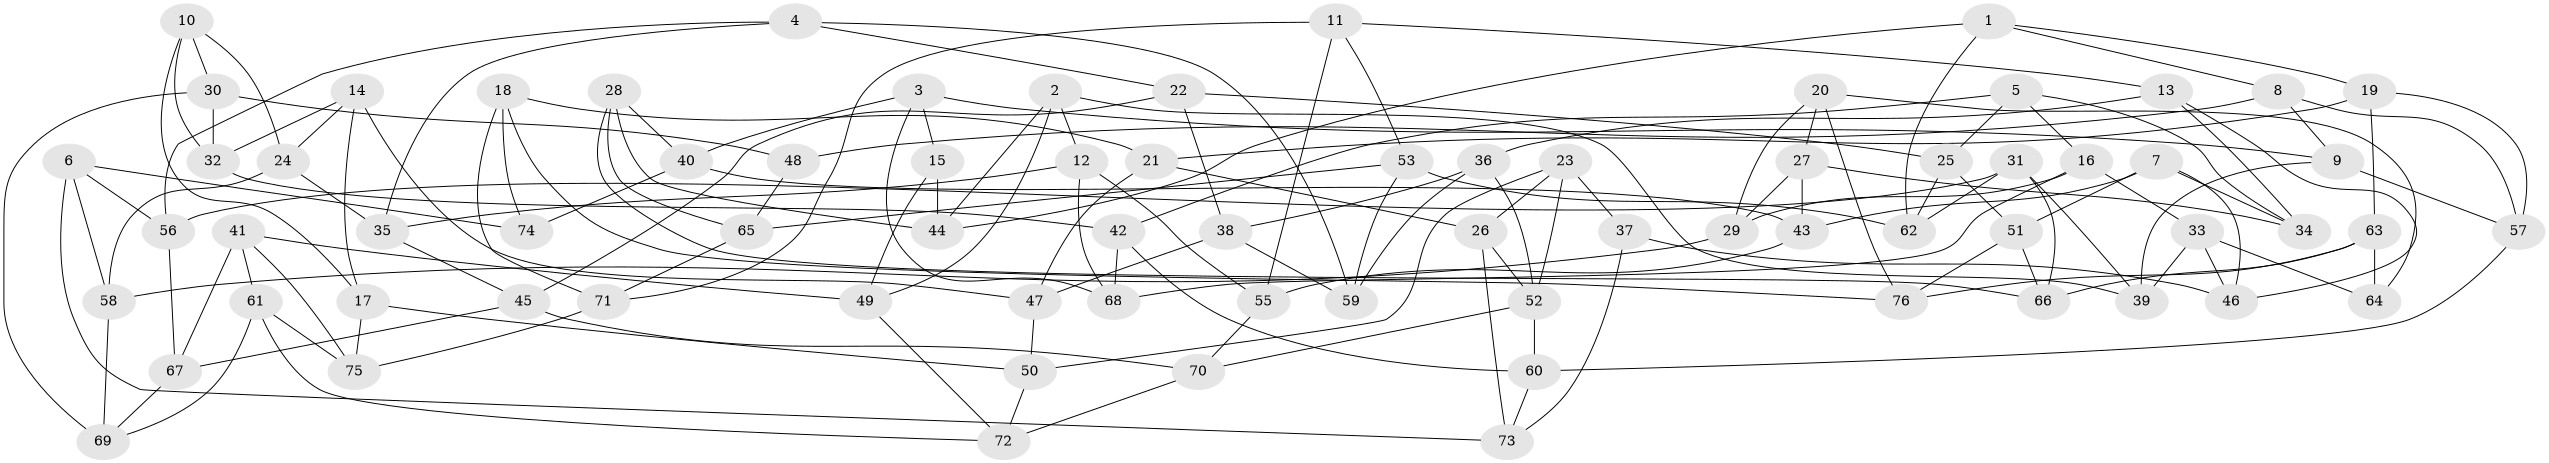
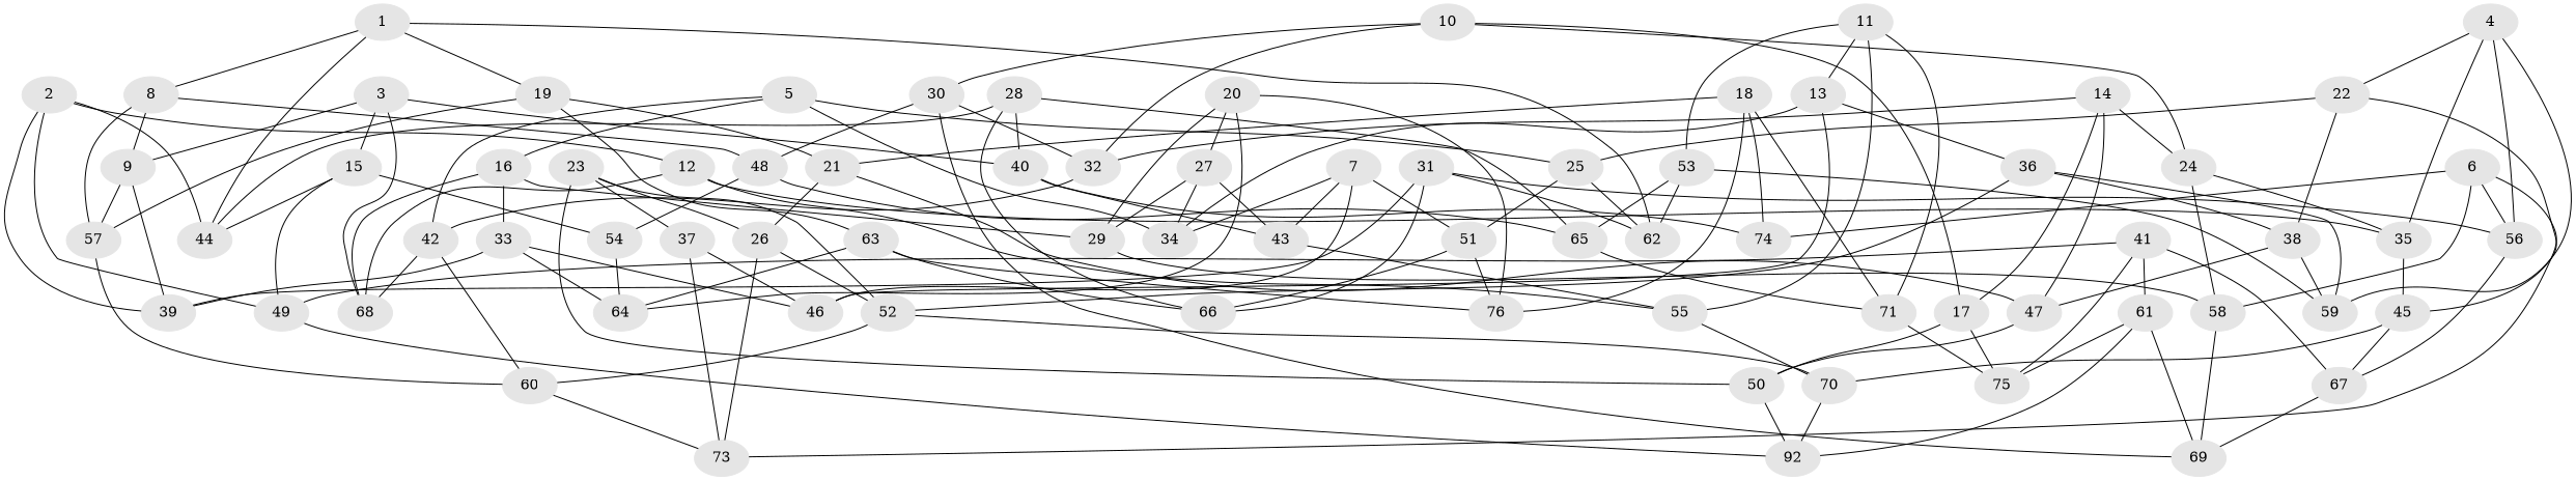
  graph {
    node [color=gray90 style=filled]
    1
    8
    19
    44
    62
    9
    48
    57
    21
    63
    2
    12
    39
    49
    68
    35
    55
-   72
+   72 [label=92]
    3
    15
    40
+   54
    74
    43
    4
    22
    56
    59
    25
    38
    45
    67
    5
    16
    34
    42
    29
    33
    51
    60
    6
    58
    73
    69
    7
    46
    76
    66
    65
    10
    17
    24
    30
    32
    50
    75
    11
    13
    53
    71
    36
    70
    52
    14
    47
    64
    18
    26
    20
    27
    23
    37
    28
    31
    41
    61
    1 -- 8
    1 -- 19
    1 -- 44
    1 -- 62
    8 -- 9
    8 -- 48
    8 -- 57
    19 -- 57
    19 -- 21
    19 -- 63
    9 -- 57
    9 -- 39
+   48 -- 54
    48 -- 65
    57 -- 60
    21 -- 47
    21 -- 26
    63 -- 76
    63 -- 66
    63 -- 64
    2 -- 44
    2 -- 12
    2 -- 39
    2 -- 49
    12 -- 68
    12 -- 35
    12 -- 55
    49 -- 72
    35 -- 45
    55 -- 70
    3 -- 9
    3 -- 68
    3 -- 15
    3 -- 40
    15 -- 44
    15 -- 49
+   15 -- 54
    40 -- 74
    40 -- 43
+   54 -- 64
    43 -- 55
    4 -- 35
    4 -- 22
    4 -- 56
    4 -- 59
    22 -- 25
    22 -- 38
    22 -- 45
    56 -- 67
    25 -- 62
    25 -- 51
    38 -- 59
    38 -- 47
    45 -- 67
    45 -- 70
    67 -- 69
    5 -- 25
    5 -- 16
    5 -- 34
    5 -- 42
    16 -- 68
    16 -- 29
    16 -- 33
    42 -- 68
    42 -- 60
    29 -- 58
    33 -- 39
    33 -- 46
    33 -- 64
    51 -- 76
    51 -- 66
    60 -- 73
    6 -- 74
    6 -- 56
    6 -- 58
    6 -- 73
    58 -- 69
    7 -- 43
    7 -- 34
    7 -- 51
    7 -- 46
    65 -- 71
    10 -- 17
    10 -- 24
    10 -- 30
    10 -- 32
    17 -- 50
    17 -- 75
    24 -- 35
    24 -- 58
    30 -- 48
    30 -- 69
    30 -- 32
    32 -- 42
    50 -- 72
    11 -- 55
    11 -- 13
    11 -- 53
    11 -- 71
    13 -- 34
    13 -- 46
    13 -- 36
    53 -- 62
    53 -- 59
    53 -- 65
    71 -- 75
    36 -- 59
    36 -- 38
    36 -- 52
    70 -- 72
    52 -- 60
    52 -- 70
    14 -- 17
    14 -- 24
    14 -- 32
    14 -- 47
    47 -- 50
    18 -- 21
    18 -- 74
    18 -- 76
    18 -- 71
    26 -- 73
    26 -- 52
    20 -- 29
    20 -- 76
    20 -- 64
    20 -- 27
    27 -- 43
    27 -- 34
    27 -- 29
    23 -- 50
    23 -- 52
    23 -- 26
    23 -- 37
    37 -- 73
    37 -- 46
    28 -- 44
    28 -- 40
    28 -- 66
    28 -- 65
    31 -- 62
    31 -- 39
    31 -- 56
    31 -- 66
    41 -- 49
    41 -- 67
    41 -- 75
    41 -- 61
    61 -- 72
    61 -- 69
    61 -- 75
  }
